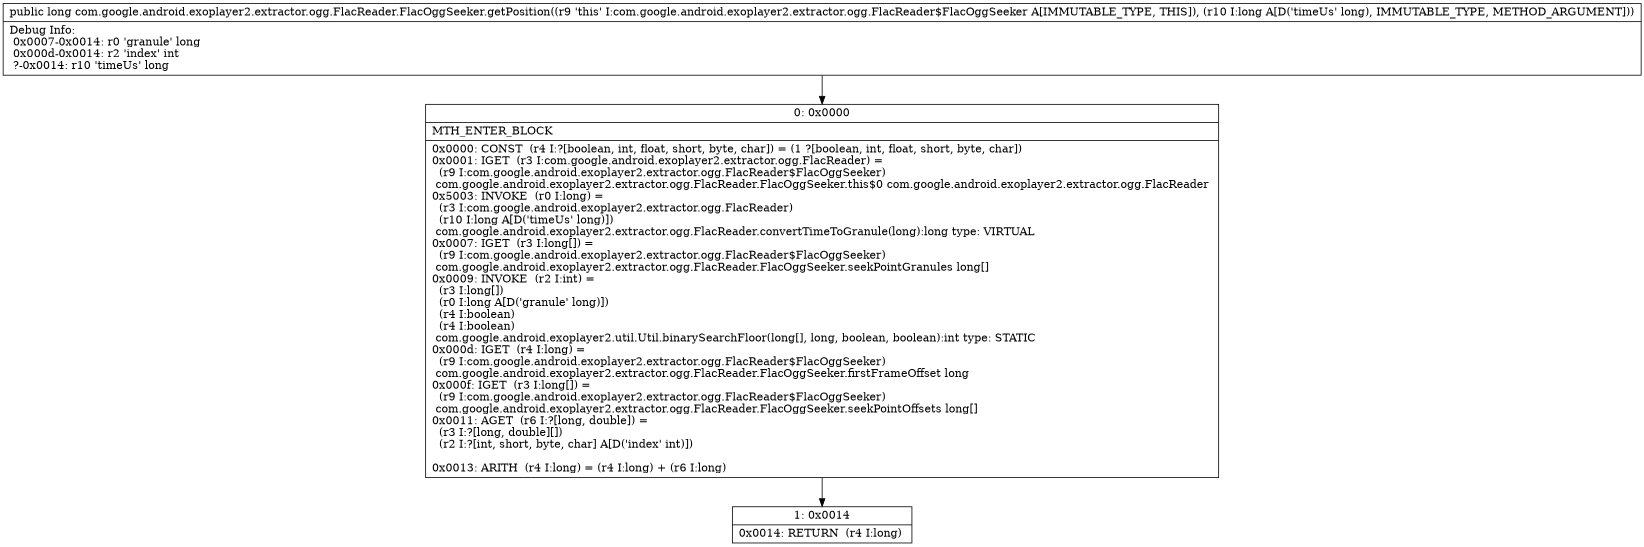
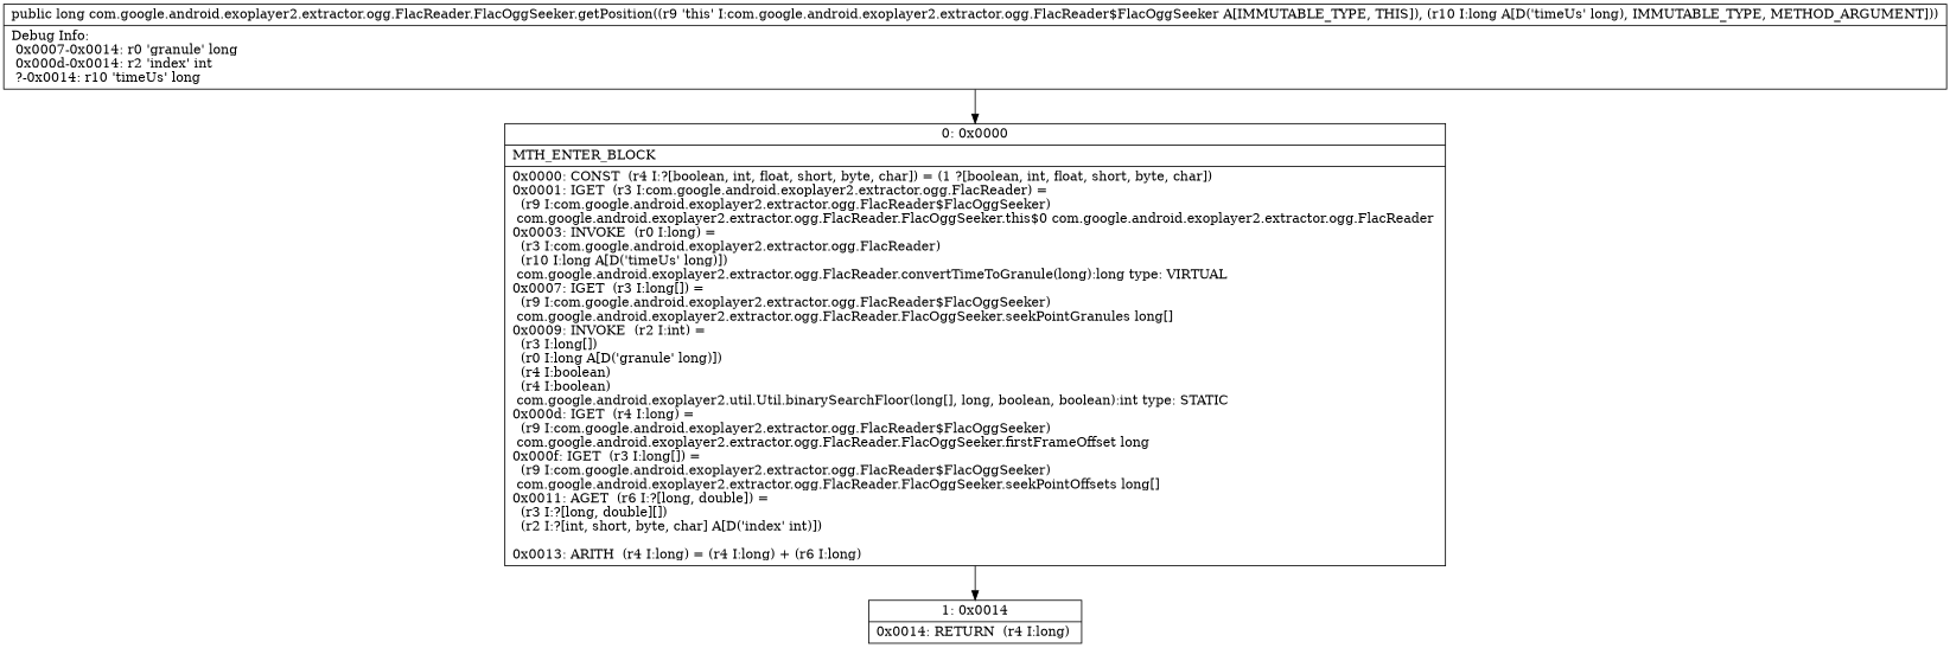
  digraph {
    node [shape=record]
-   n1 [label="{0\:\ 0x0000|MTH_ENTER_BLOCK\l|0x0000: CONST  (r4 I:?[boolean, int, float, short, byte, char]) = (1 ?[boolean, int, float, short, byte, char]) \l0x0001: IGET  (r3 I:com.google.android.exoplayer2.extractor.ogg.FlacReader) = \l  (r9 I:com.google.android.exoplayer2.extractor.ogg.FlacReader$FlacOggSeeker)\l com.google.android.exoplayer2.extractor.ogg.FlacReader.FlacOggSeeker.this$0 com.google.android.exoplayer2.extractor.ogg.FlacReader \l0x5003: INVOKE  (r0 I:long) = \l  (r3 I:com.google.android.exoplayer2.extractor.ogg.FlacReader)\l  (r10 I:long A[D('timeUs' long)])\l com.google.android.exoplayer2.extractor.ogg.FlacReader.convertTimeToGranule(long):long type: VIRTUAL \l0x0007: IGET  (r3 I:long[]) = \l  (r9 I:com.google.android.exoplayer2.extractor.ogg.FlacReader$FlacOggSeeker)\l com.google.android.exoplayer2.extractor.ogg.FlacReader.FlacOggSeeker.seekPointGranules long[] \l0x0009: INVOKE  (r2 I:int) = \l  (r3 I:long[])\l  (r0 I:long A[D('granule' long)])\l  (r4 I:boolean)\l  (r4 I:boolean)\l com.google.android.exoplayer2.util.Util.binarySearchFloor(long[], long, boolean, boolean):int type: STATIC \l0x000d: IGET  (r4 I:long) = \l  (r9 I:com.google.android.exoplayer2.extractor.ogg.FlacReader$FlacOggSeeker)\l com.google.android.exoplayer2.extractor.ogg.FlacReader.FlacOggSeeker.firstFrameOffset long \l0x000f: IGET  (r3 I:long[]) = \l  (r9 I:com.google.android.exoplayer2.extractor.ogg.FlacReader$FlacOggSeeker)\l com.google.android.exoplayer2.extractor.ogg.FlacReader.FlacOggSeeker.seekPointOffsets long[] \l0x0011: AGET  (r6 I:?[long, double]) = \l  (r3 I:?[long, double][])\l  (r2 I:?[int, short, byte, char] A[D('index' int)])\l \l0x0013: ARITH  (r4 I:long) = (r4 I:long) + (r6 I:long) \l}"]
+   n1 [label="{0\:\ 0x0000|MTH_ENTER_BLOCK\l|0x0000: CONST  (r4 I:?[boolean, int, float, short, byte, char]) = (1 ?[boolean, int, float, short, byte, char]) \l0x0001: IGET  (r3 I:com.google.android.exoplayer2.extractor.ogg.FlacReader) = \l  (r9 I:com.google.android.exoplayer2.extractor.ogg.FlacReader$FlacOggSeeker)\l com.google.android.exoplayer2.extractor.ogg.FlacReader.FlacOggSeeker.this$0 com.google.android.exoplayer2.extractor.ogg.FlacReader \l0x0003: INVOKE  (r0 I:long) = \l  (r3 I:com.google.android.exoplayer2.extractor.ogg.FlacReader)\l  (r10 I:long A[D('timeUs' long)])\l com.google.android.exoplayer2.extractor.ogg.FlacReader.convertTimeToGranule(long):long type: VIRTUAL \l0x0007: IGET  (r3 I:long[]) = \l  (r9 I:com.google.android.exoplayer2.extractor.ogg.FlacReader$FlacOggSeeker)\l com.google.android.exoplayer2.extractor.ogg.FlacReader.FlacOggSeeker.seekPointGranules long[] \l0x0009: INVOKE  (r2 I:int) = \l  (r3 I:long[])\l  (r0 I:long A[D('granule' long)])\l  (r4 I:boolean)\l  (r4 I:boolean)\l com.google.android.exoplayer2.util.Util.binarySearchFloor(long[], long, boolean, boolean):int type: STATIC \l0x000d: IGET  (r4 I:long) = \l  (r9 I:com.google.android.exoplayer2.extractor.ogg.FlacReader$FlacOggSeeker)\l com.google.android.exoplayer2.extractor.ogg.FlacReader.FlacOggSeeker.firstFrameOffset long \l0x000f: IGET  (r3 I:long[]) = \l  (r9 I:com.google.android.exoplayer2.extractor.ogg.FlacReader$FlacOggSeeker)\l com.google.android.exoplayer2.extractor.ogg.FlacReader.FlacOggSeeker.seekPointOffsets long[] \l0x0011: AGET  (r6 I:?[long, double]) = \l  (r3 I:?[long, double][])\l  (r2 I:?[int, short, byte, char] A[D('index' int)])\l \l0x0013: ARITH  (r4 I:long) = (r4 I:long) + (r6 I:long) \l}"]
    n2 [label="{1\:\ 0x0014|0x0014: RETURN  (r4 I:long) \l}"]
    n3 [label="{public long com.google.android.exoplayer2.extractor.ogg.FlacReader.FlacOggSeeker.getPosition((r9 'this' I:com.google.android.exoplayer2.extractor.ogg.FlacReader$FlacOggSeeker A[IMMUTABLE_TYPE, THIS]), (r10 I:long A[D('timeUs' long), IMMUTABLE_TYPE, METHOD_ARGUMENT]))  | Debug Info:\l  0x0007\-0x0014: r0 'granule' long\l  0x000d\-0x0014: r2 'index' int\l  ?\-0x0014: r10 'timeUs' long\l}"]
    n1 -> n2
    n3 -> n1
  }
